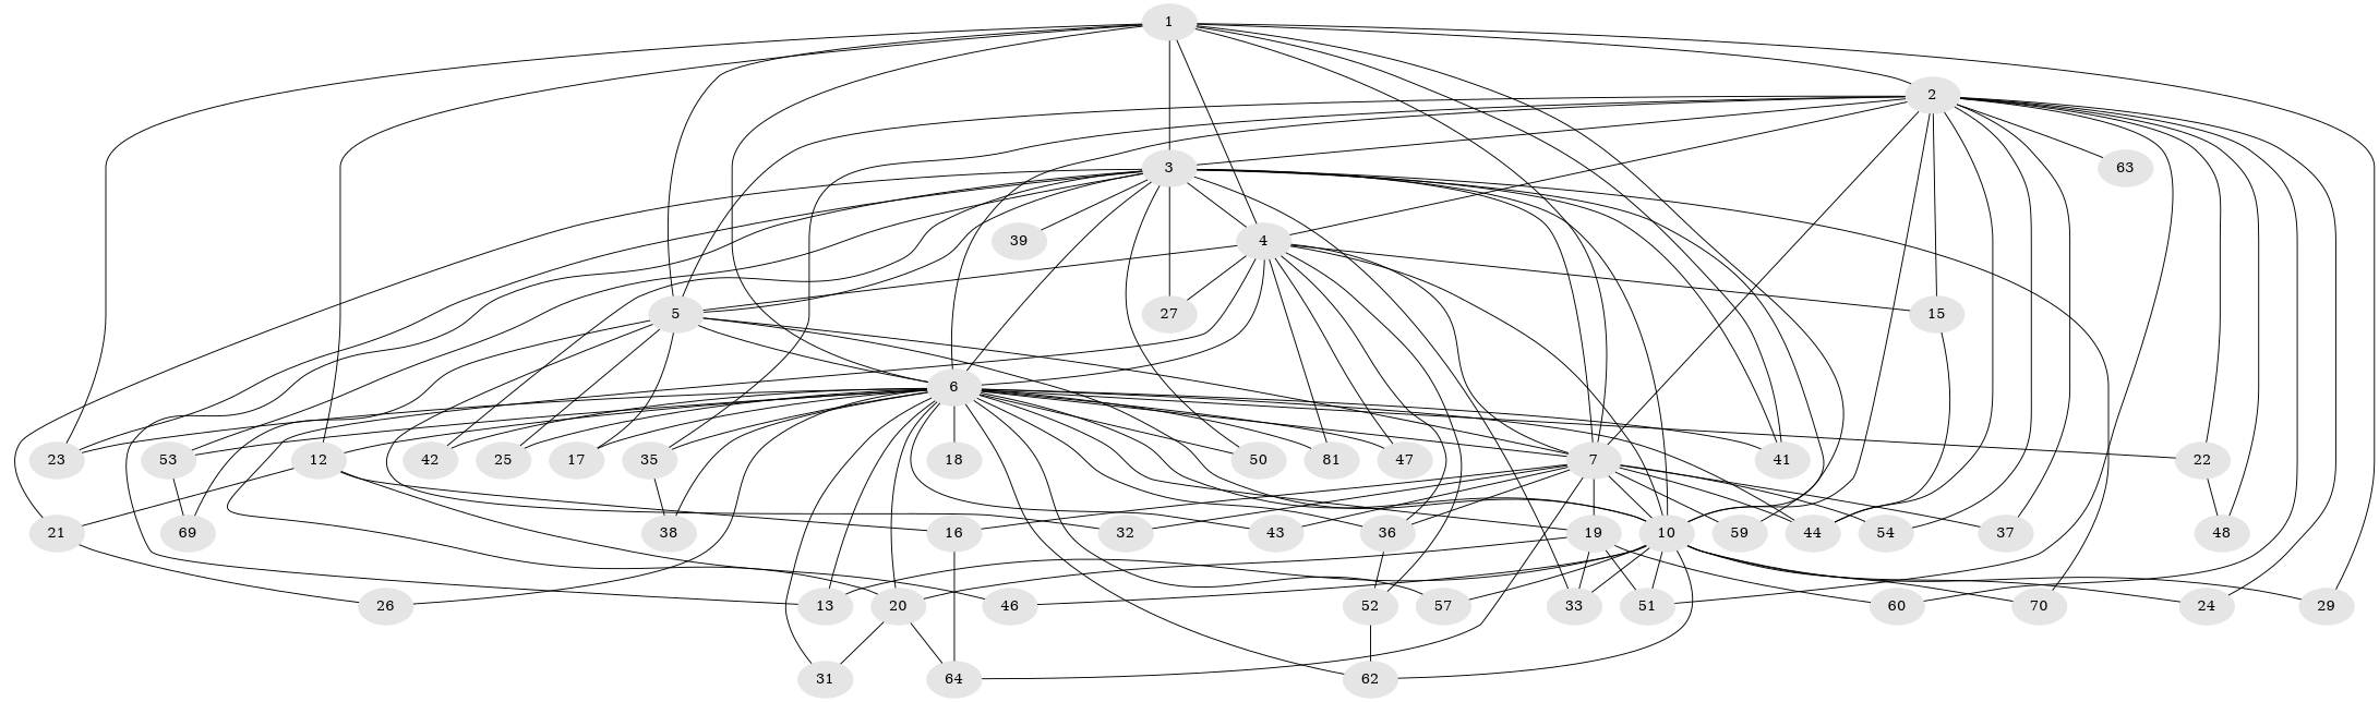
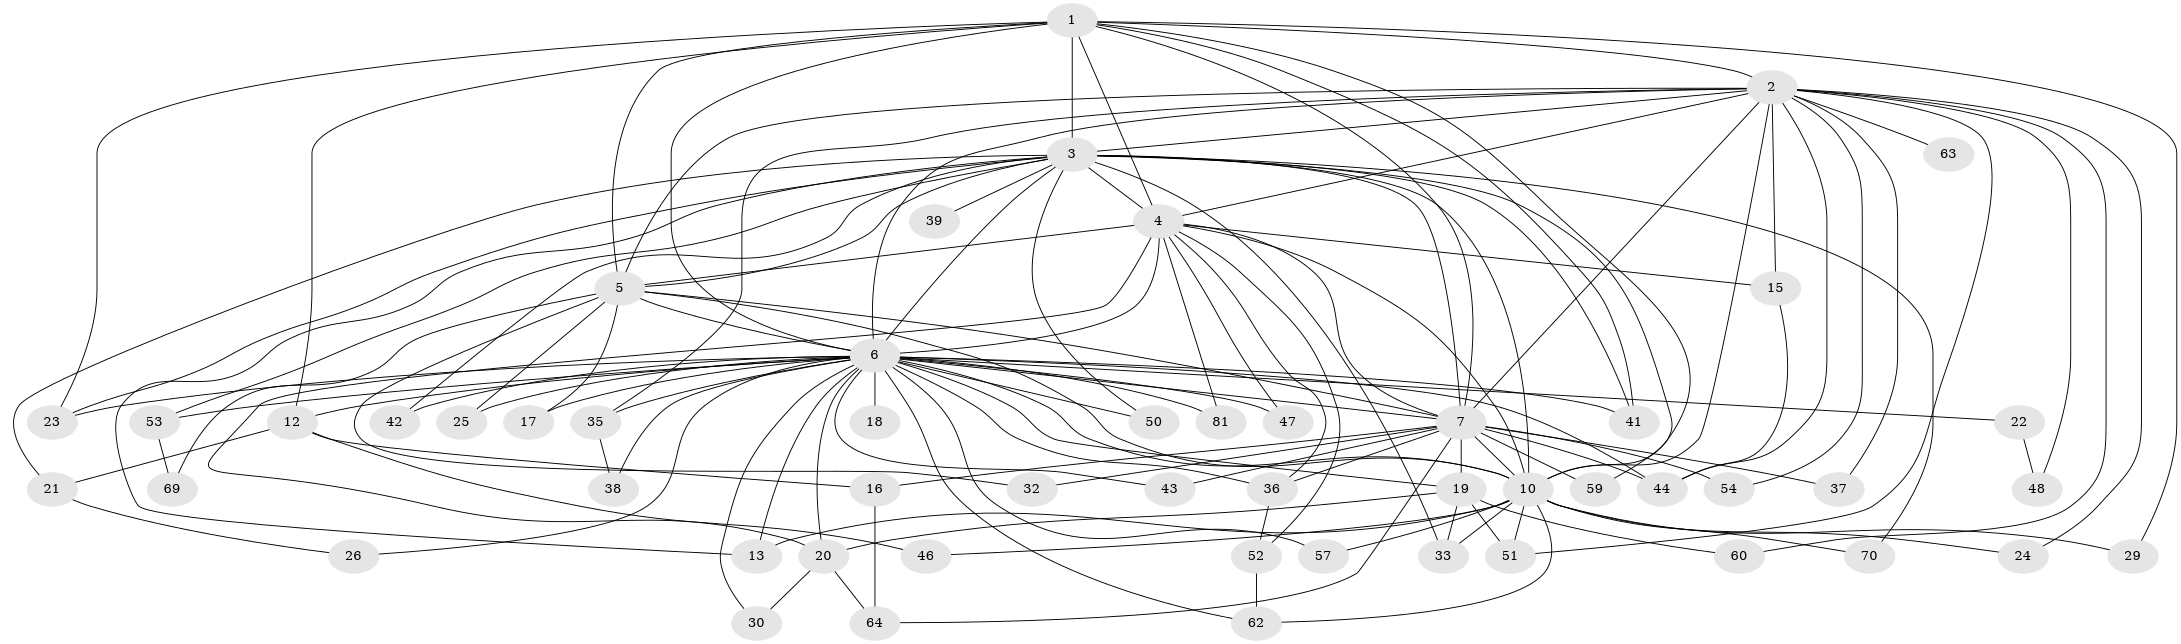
  graph {
    node [color=gray90 style=filled]
    2 [super="+40"]
    3 [super="+9"]
    4 [super="+72"]
    5 [super="+11"]
    6 [super="+8"]
    7 [super="+28"]
    10 [super="+14"]
    15 [super="+61"]
    22
    24
    35
    37
    44 [super="+58"]
    48
    51 [super="+66"]
    54 [super="+67"]
    60
    63
    1
    12 [super="+34"]
    23 [super="+45"]
    29
    41 [super="+55"]
    13 [super="+56"]
    21
-   27
    33 [super="+49"]
    39
    42
    50
    53
    59
    70
    20 [super="+68"]
    n35 [label=81]
    36
    47
    52
    17
    25
    32
    69
    18
    19
    26
-   30 [label=31]
+   30
    38
    43
    57
    62 [super="+71"]
    16
    64 [super="+65"]
    46
    2 -- 3 [weight=2]
    2 -- 4
    2 -- 5
    2 -- 6 [weight=2]
    2 -- 7 [weight=2]
    2 -- 10
    2 -- 15
-   2 -- 22
    2 -- 24
    2 -- 35
    2 -- 37
    2 -- 44
    2 -- 48
    2 -- 51
    2 -- 54
    2 -- 60
    2 -- 63
    3 -- 4 [weight=2]
    3 -- 5 [weight=2]
    3 -- 6 [weight=4]
    3 -- 7 [weight=2]
    3 -- 10 [weight=3]
    3 -- 23
    3 -- 41
    3 -- 13
    3 -- 21
-   3 -- 27
    3 -- 33
    3 -- 39 [weight=2]
    3 -- 42
    3 -- 50
    3 -- 53
    3 -- 59
    3 -- 70
    4 -- 5 [weight=2]
    4 -- 6 [weight=2]
    4 -- 7
    4 -- 10
    4 -- 15
-   4 -- 27
    4 -- 20
    4 -- n35
    4 -- 36
    4 -- 47
    4 -- 52
    5 -- 6 [weight=2]
    5 -- 7
    5 -- 10
    5 -- 17
    5 -- 25
    5 -- 32
    5 -- 69
    6 -- 7 [weight=2]
    6 -- 10 [weight=2]
    6 -- 22
    6 -- 35
    6 -- 44 [weight=2]
    6 -- 12 [weight=2]
    6 -- 23
    6 -- 41
    6 -- 13
    6 -- 42
    6 -- 50
    6 -- 53
    6 -- 20
    6 -- n35
    6 -- 36
    6 -- 47
    6 -- 17
    6 -- 25
    6 -- 18 [weight=2]
    6 -- 19
    6 -- 26
    6 -- 30
    6 -- 38
    6 -- 43
    6 -- 57
    6 -- 62
    7 -- 10
    7 -- 37
    7 -- 44
    7 -- 54 [weight=2]
    7 -- 59
    7 -- 36
    7 -- 32
    7 -- 19
    7 -- 43
    7 -- 16 [weight=2]
    7 -- 64
    10 -- 24
    10 -- 51
    10 -- 29
    10 -- 13
    10 -- 33
    10 -- 70
    10 -- 57
    10 -- 62
    10 -- 46
    15 -- 44
    22 -- 48
    35 -- 38
    1 -- 2
    1 -- 3 [weight=2]
    1 -- 4
    1 -- 5
    1 -- 6 [weight=2]
    1 -- 7
    1 -- 10
    1 -- 12
    1 -- 23
    1 -- 29
    1 -- 41
    12 -- 21
    12 -- 16
    12 -- 46
    21 -- 26
    53 -- 69
    20 -- 30
    20 -- 64
    36 -- 52
    52 -- 62
    19 -- 51
    19 -- 60
    19 -- 33
    19 -- 20
    16 -- 64
  }
